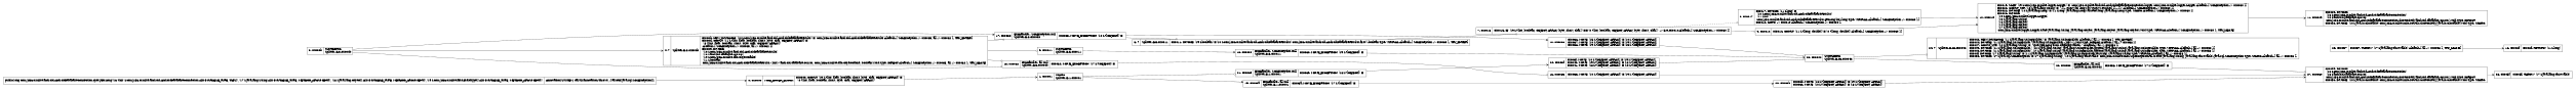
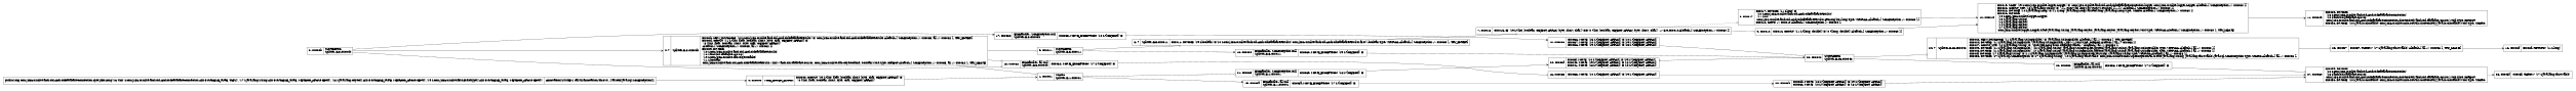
  digraph {
    rankdir=LR
    node [shape=record]
    edge [arrowhead=vee]
    n1 [label="{0\:\ 0x0000|MTH_ENTER_BLOCK\l|0x0000: CONST  (r9 I:?[int, float, boolean, short, byte, char, OBJECT, ARRAY]) = \l  (0 ?[int, float, boolean, short, byte, char, OBJECT, ARRAY])\l \l}"]
    n2 [label="{1\:\ 0x0001|STATIC\lSplitter:B:1:0x0001\l}"]
    n3 [label="{19\:\ 0x003a|ExcHandler: all null\lSplitter:B:1:0x0001\l|0x003a: MOVE_EXCEPTION  (r7 I:?[OBJECT]) =  \l}"]
    n4 [label="{21\:\ 0x003e|ExcHandler: SQLException null\lSplitter:B:1:0x0001\l|0x003e: MOVE_EXCEPTION  (r8 I:?[OBJECT]) =  \l}"]
    n5 [label="{20\:\ 0x003b|0x003b: MOVE  (r8 I:?[OBJECT, ARRAY]) = (r9 I:?[OBJECT, ARRAY]) \l0x003c: MOVE  (r0 I:?[OBJECT, ARRAY]) = (r8 I:?[OBJECT, ARRAY]) \l}"]
    n6 [label="{22\:\ 0x003f|0x003f: MOVE  (r0 I:?[OBJECT, ARRAY]) = (r9 I:?[OBJECT, ARRAY]) \l0x0040: MOVE  (r9 I:?[OBJECT, ARRAY]) = (r8 I:?[OBJECT, ARRAY]) \l0x0041: MOVE  (r8 I:?[OBJECT, ARRAY]) = (r0 I:?[OBJECT, ARRAY]) \l}"]
    n7 [label="{3\:\ 0x000b|SYNTHETIC\lSplitter:B:3:0x000b\l}"]
    n8 [label="{4\:\ ?|Splitter:B:3:0x000b\l|0x000b: NEW_INSTANCE  (r0 I:com.j256.ormlite.android.AndroidDatabaseResults) =  com.j256.ormlite.android.AndroidDatabaseResults A[Catch:\{ SQLException \-\> 0x0035, all \-\> 0x0032 \}, TRY_ENTER]\l0x000d: CONST  (r1 I:?[int, float, boolean, short, byte, char, OBJECT, ARRAY]) = \l  (0 ?[int, float, boolean, short, byte, char, OBJECT, ARRAY])\l A[Catch:\{ SQLException \-\> 0x0035, all \-\> 0x0032 \}]\l0x000e: INVOKE  \l  (r0 I:com.j256.ormlite.android.AndroidDatabaseResults)\l  (r8 I:android.database.Cursor)\l  (r9 I:com.j256.ormlite.dao.ObjectCache)\l  (r1 I:boolean)\l com.j256.ormlite.android.AndroidDatabaseResults.\<init\>(android.database.Cursor, com.j256.ormlite.dao.ObjectCache, boolean):void type: DIRECT A[Catch:\{ SQLException \-\> 0x0035, all \-\> 0x0032 \}, TRY_LEAVE]\l}"]
    n9 [label="{15\:\ 0x0032|ExcHandler: all null\lSplitter:B:3:0x000b\l|0x0032: MOVE_EXCEPTION  (r7 I:?[OBJECT]) =  \l}"]
    n10 [label="{17\:\ 0x0035|ExcHandler: SQLException null\lSplitter:B:3:0x000b\l|0x0035: MOVE_EXCEPTION  (r0 I:?[OBJECT]) =  \l}"]
    n11 [label="{5\:\ 0x0011|SYNTHETIC\lSplitter:B:5:0x0011\l}"]
    n12 [label="{16\:\ 0x0033|0x0033: MOVE  (r0 I:?[OBJECT, ARRAY]) = (r9 I:?[OBJECT, ARRAY]) \l}"]
    n13 [label="{18\:\ 0x0036|0x0036: MOVE  (r5 I:?[OBJECT, ARRAY]) = (r0 I:?[OBJECT, ARRAY]) \l0x0037: MOVE  (r0 I:?[OBJECT, ARRAY]) = (r9 I:?[OBJECT, ARRAY]) \l0x0038: MOVE  (r9 I:?[OBJECT, ARRAY]) = (r5 I:?[OBJECT, ARRAY]) \l}"]
    n14 [label="{6\:\ ?|Splitter:B:5:0x0011\l|0x0011: INVOKE  (r9 I:boolean) = (r0 I:com.j256.ormlite.android.AndroidDatabaseResults) com.j256.ormlite.android.AndroidDatabaseResults.first():boolean type: VIRTUAL A[Catch:\{ SQLException \-\> 0x0030 \}, TRY_ENTER]\l}"]
    n15 [label="{13\:\ 0x0030|ExcHandler: SQLException null\lSplitter:B:5:0x0011\l|0x0030: MOVE_EXCEPTION  (r9 I:?[OBJECT]) =  \l}"]
    n16 [label="{7\:\ 0x0015|0x0015: IF  (r9 I:?[int, boolean, OBJECT, ARRAY, byte, short, char]) == (0 ?[int, boolean, OBJECT, ARRAY, byte, short, char])  \-\> B:9:0x001c A[Catch:\{ SQLException \-\> 0x0030 \}]\l}"]
    n17 [label="{23\:\ 0x0042|SYNTHETIC\lSplitter:B:23:0x0042\l}"]
    n18 [label="{8\:\ 0x0017|0x0017: INVOKE  (r1 I:long) = \l  (r0 I:com.j256.ormlite.android.AndroidDatabaseResults)\l  (r1 I:int)\l com.j256.ormlite.android.AndroidDatabaseResults.getLong(int):long type: VIRTUAL A[Catch:\{ SQLException \-\> 0x0030 \}]\l0x001b: GOTO  \-\> 0x001e A[Catch:\{ SQLException \-\> 0x0030 \}]\l}"]
    n19 [label="{9\:\ 0x001c|0x001c: CONST  (r1 I:?[long, double]) = (0 ?[long, double]) A[Catch:\{ SQLException \-\> 0x0030 \}]\l}"]
    n20 [label="{10\:\ 0x001e|0x001e: SGET  (r9 I:com.j256.ormlite.logger.Logger) =  com.j256.ormlite.android.AndroidDatabaseConnection.logger com.j256.ormlite.logger.Logger A[Catch:\{ SQLException \-\> 0x0030 \}]\l0x0020: CONST_STR  (r3 I:java.lang.String) =  \"\{\}: query for long raw query returned \{\}: \{\}\" A[Catch:\{ SQLException \-\> 0x0030 \}]\l0x0022: INVOKE  (r4 I:java.lang.Long) = (r1 I:long) java.lang.Long.valueOf(long):java.lang.Long type: STATIC A[Catch:\{ SQLException \-\> 0x0030 \}]\l0x0026: INVOKE  \l  (r9 I:com.j256.ormlite.logger.Logger)\l  (r3 I:java.lang.String)\l  (r6 I:java.lang.Object)\l  (r4 I:java.lang.Object)\l  (r7 I:java.lang.Object)\l com.j256.ormlite.logger.Logger.trace(java.lang.String, java.lang.Object, java.lang.Object, java.lang.Object):void type: VIRTUAL A[Catch:\{ SQLException \-\> 0x0030 \}, TRY_LEAVE]\l}"]
    n21 [label="{11\:\ 0x0029|0x0029: INVOKE  \l  (r6 I:com.j256.ormlite.android.AndroidDatabaseConnection)\l  (r8 I:android.database.Cursor)\l com.j256.ormlite.android.AndroidDatabaseConnection.closeQuietly(android.database.Cursor):void type: DIRECT \l0x002c: INVOKE  (r0 I:java.io.Closeable) com.j256.ormlite.misc.IOUtils.closeQuietly(java.io.Closeable):void type: STATIC \l}"]
    n22 [label="{12\:\ 0x002f|0x002f: RETURN  (r1 I:long) \l}"]
    n23 [label="{24\:\ ?|Splitter:B:23:0x0042\l|0x0042: NEW_INSTANCE  (r1 I:java.lang.StringBuilder) =  java.lang.StringBuilder A[Catch:\{ all \-\> 0x0058 \}, TRY_ENTER]\l0x0044: INVOKE  (r1 I:java.lang.StringBuilder) java.lang.StringBuilder.\<init\>():void type: DIRECT A[Catch:\{ all \-\> 0x0058 \}]\l0x0047: CONST_STR  (r2 I:java.lang.String) =  \"queryForLong from database failed: \" A[Catch:\{ all \-\> 0x0058 \}]\l0x0049: INVOKE  (r1 I:java.lang.StringBuilder), (r2 I:java.lang.String) java.lang.StringBuilder.append(java.lang.String):java.lang.StringBuilder type: VIRTUAL A[Catch:\{ all \-\> 0x0058 \}]\l0x004c: INVOKE  (r1 I:java.lang.StringBuilder), (r7 I:java.lang.String) java.lang.StringBuilder.append(java.lang.String):java.lang.StringBuilder type: VIRTUAL A[Catch:\{ all \-\> 0x0058 \}]\l0x004f: INVOKE  (r7 I:java.lang.String) = (r1 I:java.lang.StringBuilder) java.lang.StringBuilder.toString():java.lang.String type: VIRTUAL A[Catch:\{ all \-\> 0x0058 \}]\l0x0053: INVOKE  (r7 I:java.sql.SQLException) = (r7 I:java.lang.String), (r9 I:java.lang.Throwable) com.j256.ormlite.misc.SqlExceptionUtil.create(java.lang.String, java.lang.Throwable):java.sql.SQLException type: STATIC A[Catch:\{ all \-\> 0x0058 \}]\l}"]
    n24 [label="{26\:\ 0x0058|ExcHandler: all null\lSplitter:B:23:0x0042\l|0x0058: MOVE_EXCEPTION  (r7 I:?[OBJECT]) =  \l}"]
    n25 [label="{27\:\ 0x0059|0x0059: INVOKE  \l  (r6 I:com.j256.ormlite.android.AndroidDatabaseConnection)\l  (r8 I:android.database.Cursor)\l com.j256.ormlite.android.AndroidDatabaseConnection.closeQuietly(android.database.Cursor):void type: DIRECT \l0x005c: INVOKE  (r0 I:java.io.Closeable) com.j256.ormlite.misc.IOUtils.closeQuietly(java.io.Closeable):void type: STATIC \l}"]
    n26 [label="{28\:\ 0x005f|0x005f: THROW  (r7 I:java.lang.Throwable) \l}"]
    n27 [label="{25\:\ 0x0057|0x0057: THROW  (r7 I:java.lang.Throwable) A[Catch:\{ all \-\> 0x0058 \}, TRY_LEAVE]\l}"]
    n28 [label="{public long com.j256.ormlite.android.AndroidDatabaseConnection.queryForLong((r6 'this' I:com.j256.ormlite.android.AndroidDatabaseConnection A[IMMUTABLE_TYPE, THIS]), (r7 I:java.lang.String A[IMMUTABLE_TYPE, METHOD_ARGUMENT]), (r8 I:java.lang.Object[] A[IMMUTABLE_TYPE, METHOD_ARGUMENT]), (r9 I:com.j256.ormlite.field.FieldType[] A[IMMUTABLE_TYPE, METHOD_ARGUMENT]))  | Annotation[SYSTEM, dalvik.annotation.Throws, \{value=[java.sql.SQLException]\}]\l}"]
    n1 -> n2
    n2 -> n3
    n2 -> n4 [arrowhead=odot]
    n3 -> n5
    n4 -> n6
    n5 -> n25
-   n6 -> n17 [arrowhead=odot]
+   n17 -> n6 [arrowhead=odot]
    n7 -> n8
    n7 -> n9 [arrowhead=odot]
    n7 -> n10
    n8 -> n9 [arrowhead=odot]
-   n8 -> n10 [arrowhead=odot]
+   n8 -> n2 [arrowhead=odot]
    n8 -> n11 [arrowhead=odot]
    n9 -> n12 [arrowhead=odot]
    n10 -> n13
-   n10 -> n14 [arrowhead=odot]
+   n11 -> n14 [arrowhead=odot]
    n11 -> n15
    n12 -> n25
    n13 -> n17 [arrowhead=odot]
    n14 -> n16 [arrowhead=odot]
    n15 -> n17
    n16 -> n18 [arrowhead=odot style=dashed]
    n16 -> n19 [arrowhead=odot]
    n17 -> n23 [arrowhead=odot]
    n17 -> n24 [arrowhead=odot]
    n18 -> n20
    n19 -> n20
    n20 -> n21
+   n23 -> n27 [arrowhead=odot]
    n24 -> n25 [arrowhead=odot]
    n25 -> n26
    n27 -> n22
    n28 -> n1
  }
